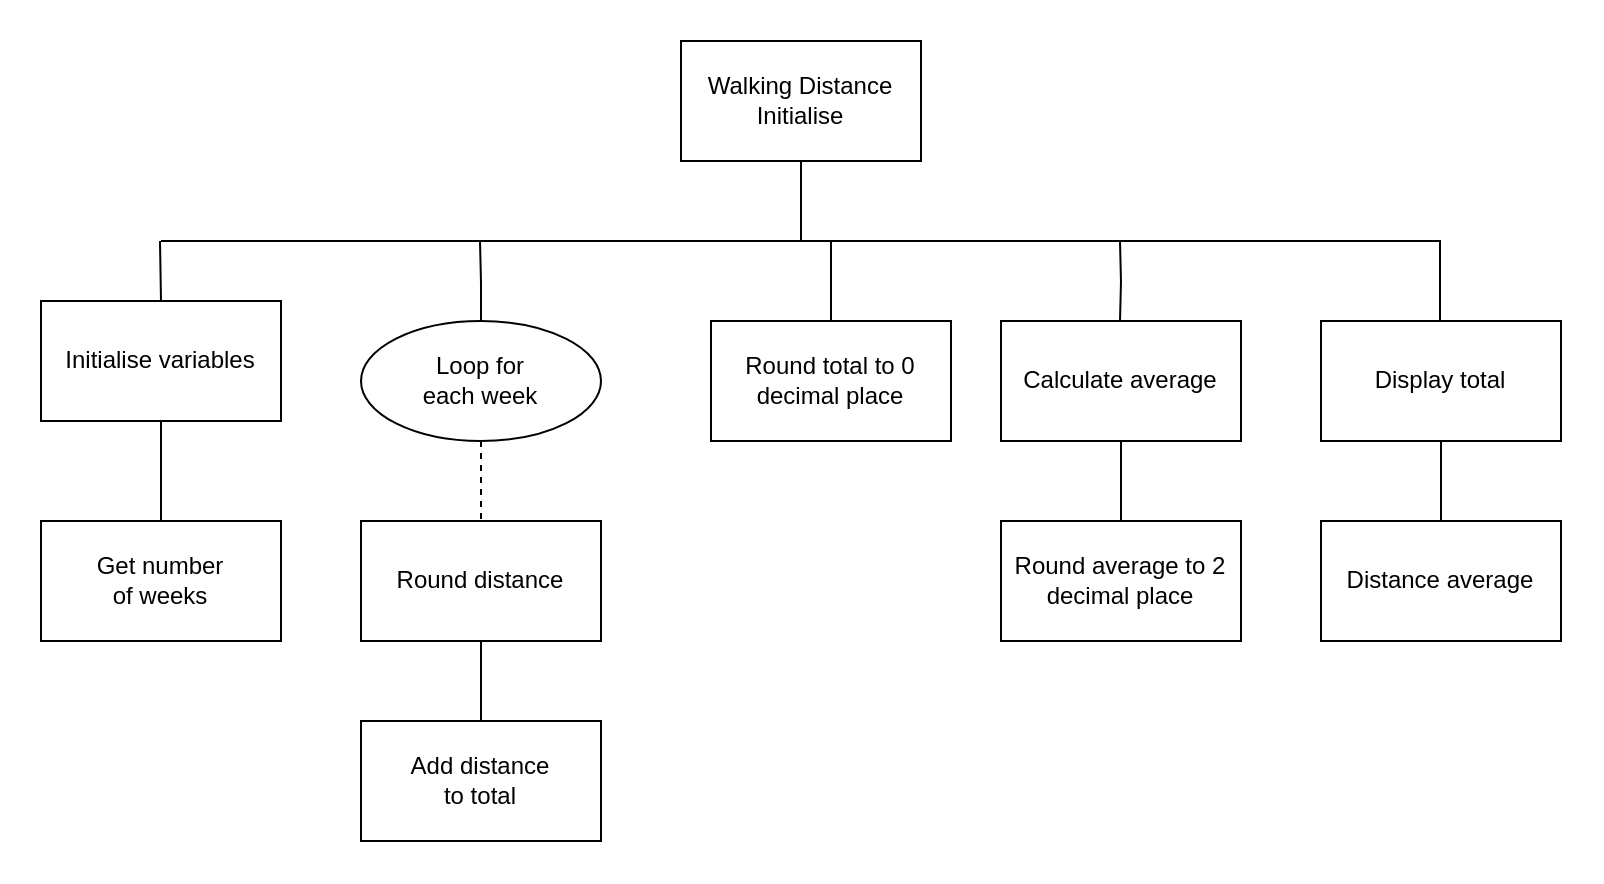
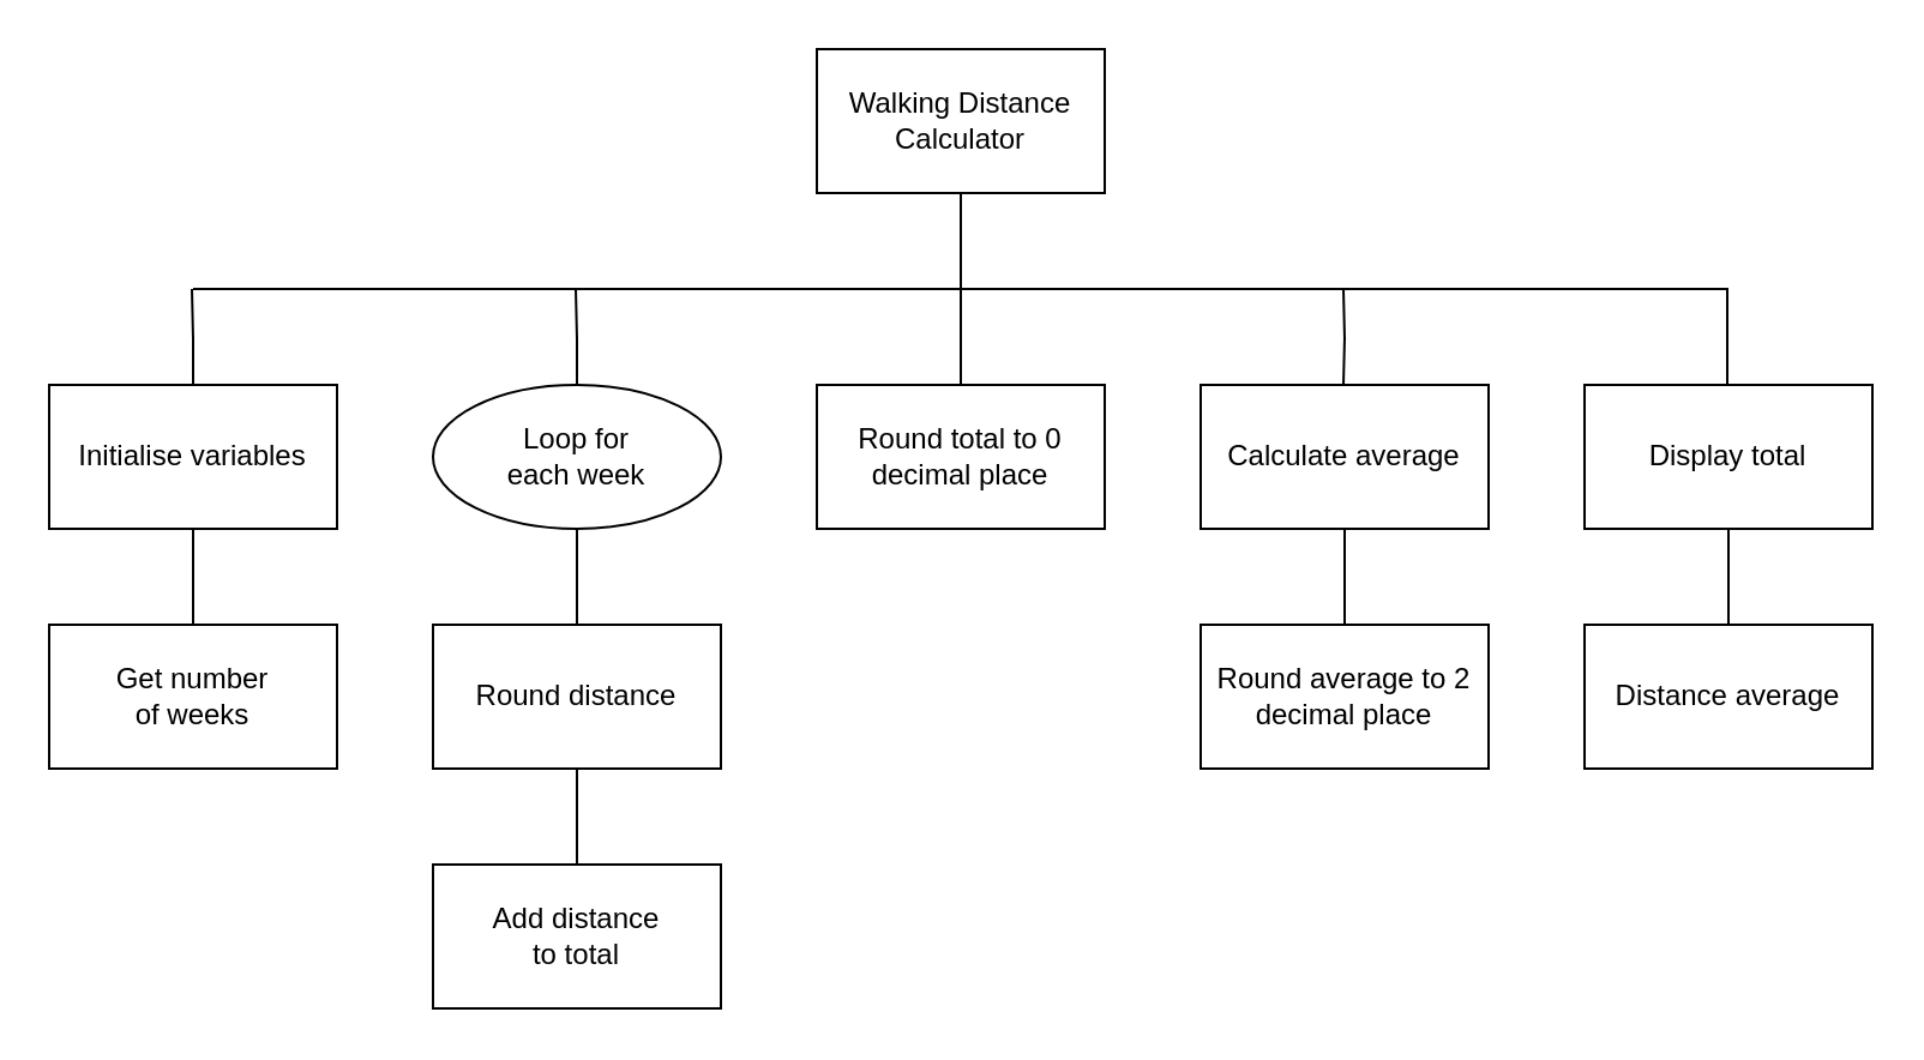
  <mxCell id="0" />
  <mxCell id="1" parent="0" />
  <mxCell id="2" style="edgeStyle=orthogonalEdgeStyle;rounded=0;orthogonalLoop=1;jettySize=auto;html=1;exitX=0.5;exitY=1;exitDx=0;exitDy=0;endArrow=none;endFill=0;entryX=0.5;entryY=0;entryDx=0;entryDy=0;" edge="1" parent="1" source="3" target="14"><mxGeometry relative="1" as="geometry"><mxPoint x="400.158" y="120" as="targetPoint" /></mxGeometry></mxCell>
- <mxCell id="3" value="Walking Distance Initialise" style="rounded=0;whiteSpace=wrap;html=1;" vertex="1" parent="1"><mxGeometry x="340" y="20" width="120" height="60" as="geometry" /></mxCell>
+ <mxCell id="3" value="Walking Distance Calculator" style="rounded=0;whiteSpace=wrap;html=1;" vertex="1" parent="1"><mxGeometry x="340" y="20" width="120" height="60" as="geometry" /></mxCell>
  <mxCell id="4" value="" style="endArrow=none;html=1;" edge="1" parent="1"><mxGeometry width="50" height="50" relative="1" as="geometry"><mxPoint x="80" y="120" as="sourcePoint" /><mxPoint x="720" y="120" as="targetPoint" /></mxGeometry></mxCell>
- <mxCell id="5" style="edgeStyle=orthogonalEdgeStyle;rounded=0;orthogonalLoop=1;jettySize=auto;html=1;exitX=0.5;exitY=1;exitDx=0;exitDy=0;entryX=0.5;entryY=0;entryDx=0;entryDy=0;endArrow=none;endFill=0;dashed=1;" edge="1" parent="1" source="7" target="11"><mxGeometry relative="1" as="geometry" /></mxCell>
+ <mxCell id="5" style="edgeStyle=orthogonalEdgeStyle;rounded=0;orthogonalLoop=1;jettySize=auto;html=1;exitX=0.5;exitY=1;exitDx=0;exitDy=0;entryX=0.5;entryY=0;entryDx=0;entryDy=0;endArrow=none;endFill=0;" edge="1" parent="1" source="7" target="11"><mxGeometry relative="1" as="geometry" /></mxCell>
  <mxCell id="6" style="edgeStyle=orthogonalEdgeStyle;rounded=0;orthogonalLoop=1;jettySize=auto;html=1;exitX=0.5;exitY=0;exitDx=0;exitDy=0;endArrow=none;endFill=0;" edge="1" parent="1" source="7"><mxGeometry relative="1" as="geometry"><mxPoint x="239.5" y="120" as="targetPoint" /></mxGeometry></mxCell>
  <mxCell id="7" value="Loop for&lt;div&gt;each week&lt;/div&gt;" style="ellipse;whiteSpace=wrap;html=1;" vertex="1" parent="1"><mxGeometry x="180" y="160" width="120" height="60" as="geometry" /></mxCell>
  <mxCell id="8" style="edgeStyle=orthogonalEdgeStyle;rounded=0;orthogonalLoop=1;jettySize=auto;html=1;exitX=0.5;exitY=0;exitDx=0;exitDy=0;endArrow=none;endFill=0;" edge="1" parent="1"><mxGeometry relative="1" as="geometry"><mxPoint x="559.5" y="120" as="targetPoint" /><mxPoint x="559.5" y="160" as="sourcePoint" /></mxGeometry></mxCell>
  <mxCell id="9" value="" style="endArrow=none;html=1;" edge="1" parent="1"><mxGeometry width="50" height="50" relative="1" as="geometry"><mxPoint x="719.5" y="160" as="sourcePoint" /><mxPoint x="719.5" y="120" as="targetPoint" /></mxGeometry></mxCell>
  <mxCell id="10" style="edgeStyle=orthogonalEdgeStyle;rounded=0;orthogonalLoop=1;jettySize=auto;html=1;exitX=0.5;exitY=1;exitDx=0;exitDy=0;entryX=0.5;entryY=0;entryDx=0;entryDy=0;endArrow=none;endFill=0;" edge="1" parent="1" source="11"><mxGeometry relative="1" as="geometry"><mxPoint x="240" y="360" as="targetPoint" /></mxGeometry></mxCell>
  <mxCell id="11" value="Round distance" style="rounded=0;whiteSpace=wrap;html=1;" vertex="1" parent="1"><mxGeometry x="180" y="260" width="120" height="60" as="geometry" /></mxCell>
  <mxCell id="12" value="" style="edgeStyle=orthogonalEdgeStyle;rounded=0;orthogonalLoop=1;jettySize=auto;html=1;exitX=0.5;exitY=0;exitDx=0;exitDy=0;entryX=0.5;entryY=1;entryDx=0;entryDy=0;endArrow=none;endFill=0;" edge="1" parent="1" source="13" target="11"><mxGeometry relative="1" as="geometry"><mxPoint x="240" y="320" as="targetPoint" /></mxGeometry></mxCell>
  <mxCell id="13" value="Add distance&lt;div&gt;to total&lt;/div&gt;" style="rounded=0;whiteSpace=wrap;html=1;" vertex="1" parent="1"><mxGeometry x="180" y="360" width="120" height="60" as="geometry" /></mxCell>
- <mxCell id="14" value="Round total to 0 decimal place" style="rounded=0;whiteSpace=wrap;html=1;" vertex="1" parent="1"><mxGeometry x="355" y="160" width="120" height="60" as="geometry" /></mxCell>
+ <mxCell id="14" value="Round total to 0 decimal place" style="rounded=0;whiteSpace=wrap;html=1;" vertex="1" parent="1"><mxGeometry x="340" y="160" width="120" height="60" as="geometry" /></mxCell>
  <mxCell id="15" style="edgeStyle=orthogonalEdgeStyle;rounded=0;orthogonalLoop=1;jettySize=auto;html=1;exitX=0.5;exitY=0;exitDx=0;exitDy=0;entryX=0.5;entryY=1;entryDx=0;entryDy=0;endArrow=none;endFill=0;" edge="1" parent="1" source="16"><mxGeometry relative="1" as="geometry"><mxPoint x="560" y="220" as="targetPoint" /></mxGeometry></mxCell>
  <mxCell id="16" value="Round average to 2 decimal place" style="rounded=0;whiteSpace=wrap;html=1;" vertex="1" parent="1"><mxGeometry x="500" y="260" width="120" height="60" as="geometry" /></mxCell>
  <mxCell id="17" value="Display total" style="rounded=0;whiteSpace=wrap;html=1;" vertex="1" parent="1"><mxGeometry x="660" y="160" width="120" height="60" as="geometry" /></mxCell>
  <mxCell id="18" style="edgeStyle=orthogonalEdgeStyle;rounded=0;orthogonalLoop=1;jettySize=auto;html=1;exitX=0.5;exitY=0;exitDx=0;exitDy=0;entryX=0.5;entryY=1;entryDx=0;entryDy=0;endArrow=none;endFill=0;" edge="1" parent="1" source="19" target="17"><mxGeometry relative="1" as="geometry" /></mxCell>
  <mxCell id="19" value="Distance average" style="rounded=0;whiteSpace=wrap;html=1;" vertex="1" parent="1"><mxGeometry x="660" y="260" width="120" height="60" as="geometry" /></mxCell>
  <mxCell id="20" value="Calculate average" style="rounded=0;whiteSpace=wrap;html=1;" vertex="1" parent="1"><mxGeometry x="500" y="160" width="120" height="60" as="geometry" /></mxCell>
  <mxCell id="21" style="edgeStyle=orthogonalEdgeStyle;rounded=0;orthogonalLoop=1;jettySize=auto;html=1;exitX=0.5;exitY=0;exitDx=0;exitDy=0;endArrow=none;endFill=0;" edge="1" parent="1" source="22"><mxGeometry relative="1" as="geometry"><mxPoint x="79.5" y="120" as="targetPoint" /></mxGeometry></mxCell>
- <mxCell id="22" value="Initialise variables" style="rounded=0;whiteSpace=wrap;html=1;" vertex="1" parent="1"><mxGeometry x="20" y="150" width="120" height="60" as="geometry" /></mxCell>
+ <mxCell id="22" value="Initialise variables" style="rounded=0;whiteSpace=wrap;html=1;" vertex="1" parent="1"><mxGeometry x="20" y="160" width="120" height="60" as="geometry" /></mxCell>
  <mxCell id="23" style="edgeStyle=orthogonalEdgeStyle;rounded=0;orthogonalLoop=1;jettySize=auto;html=1;exitX=0.5;exitY=0;exitDx=0;exitDy=0;entryX=0.5;entryY=1;entryDx=0;entryDy=0;endArrow=none;endFill=0;" edge="1" parent="1" source="24" target="22"><mxGeometry relative="1" as="geometry" /></mxCell>
  <mxCell id="24" value="Get number&lt;div&gt;of weeks&lt;/div&gt;" style="rounded=0;whiteSpace=wrap;html=1;" vertex="1" parent="1"><mxGeometry x="20" y="260" width="120" height="60" as="geometry" /></mxCell>
